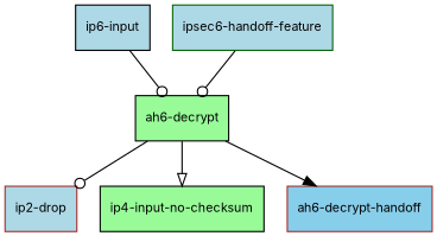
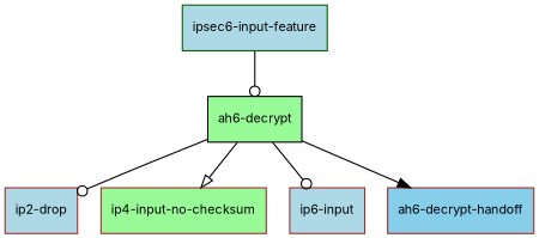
  digraph {
    fontname=Inter
    rankdir=TB
    node [color=brown fillcolor=lightblue fontcolor=black fontname=Inter fontsize=10 shape=box style=filled]
    edge [arrowhead=odot fontname=Inter fontsize=8]
    "ah6-decrypt" [color=black fillcolor=palegreen]
    n2 [label="ip2-drop"]
-   "ip4-input-no-checksum" [color=black fillcolor=palegreen]
-   "ip6-input" [color=black]
+   "ip4-input-no-checksum" [fillcolor=palegreen]
+   "ip6-input"
    "ah6-decrypt-handoff" [fillcolor=skyblue]
-   "ipsec6-input-feature" [color=darkgreen label="ipsec6-handoff-feature"]
+   "ipsec6-input-feature" [color=darkgreen]
    "ah6-decrypt" -> n2
    "ah6-decrypt" -> "ip4-input-no-checksum" [arrowhead=onormal]
-   "ip6-input" -> "ah6-decrypt"
+   "ah6-decrypt" -> "ip6-input"
    "ah6-decrypt" -> "ah6-decrypt-handoff" [arrowhead=normal]
    "ipsec6-input-feature" -> "ah6-decrypt"
  }
